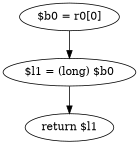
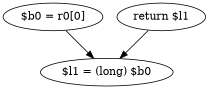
  digraph {
    "$b0 = r0[0]"
    "$l1 = (long) $b0"
    "return $l1"
    "$b0 = r0[0]" -> "$l1 = (long) $b0"
-   "$l1 = (long) $b0" -> "return $l1"
+   "return $l1" -> "$l1 = (long) $b0"
  }
